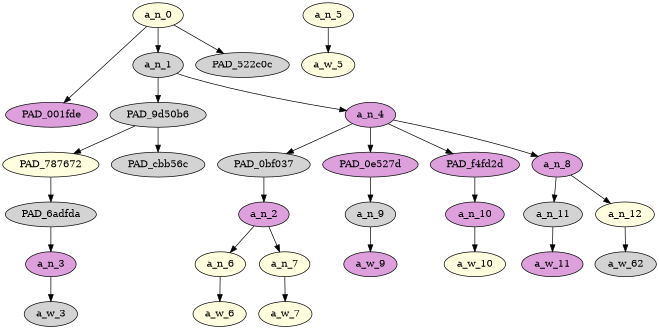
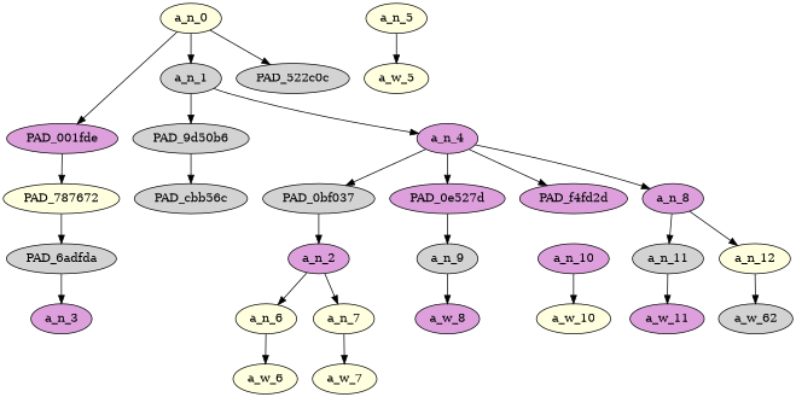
  strict digraph {
    node [div_dir=1 fillcolor=lightyellow index=0 level=1 style=filled text_span="[7]" value=0.22590356]
    a_n_0 [level=5 text_span="[0, 1, 2, 3, 4, 5, 6, 7]" value=1.00000002]
    PAD_001fde [div_dir=-1 fillcolor=plum index=2 level=4]
    a_n_1 [fillcolor=lightgrey level=4 text_span="[0, 1, 2, 3, 4]" value=0.62201327]
    PAD_522c0c [fillcolor=lightgrey index=1 level=4 text_span="[5, 6]" value=0.15150878]
    PAD_787672 [div_dir=-1 index=3 level=3]
    PAD_9d50b6 [fillcolor=lightgrey index=1 level=3 text_span="[4]" value=0.23611679]
    a_n_4 [fillcolor=plum level=3 text_span="[0, 1, 2, 3]" value=0.38527075]
    PAD_6adfda [div_dir=-1 fillcolor=lightgrey index=5 level=2]
    PAD_cbb56c [fillcolor=lightgrey index=3 level=2 text_span="[4]" value=0.23611679]
    PAD_0bf037 [fillcolor=lightgrey index=2 level=3 text_span="[5, 6]" value=0.15150878]
    PAD_0e527d [fillcolor=plum index=1 level=2 text_span="[2]" value=0.10203642]
    PAD_f4fd2d [div_dir=-1 fillcolor=plum index=2 level=2 text_span="[3]" value=0.13315414]
    a_n_8 [fillcolor=plum level=2 text_span="[0, 1]" value=0.14961243]
    a_n_2 [fillcolor=plum index=4 level=2 text_span="[5, 6]" value=0.15150878]
    a_n_3 [div_dir=-1 fillcolor=plum index=7]
-   a_w_3 [div_dir=0 fillcolor=lightgrey index=7 level=0 value=bitches]
    a_n_9 [fillcolor=lightgrey index=2 text_span="[2]" value=0.10203642]
    a_n_10 [div_dir=-1 fillcolor=plum index=3 text_span="[3]" value=0.13315414]
    a_n_11 [fillcolor=lightgrey text_span="[0]" value=0.06567729]
    a_n_12 [index=1 text_span="[1]" value=0.08358033]
    a_n_5 [index=4 text_span="[4]" value=0.23611679]
    a_w_5 [div_dir=0 index=4 level=0 text_span="[4]" value=burberry]
-   a_w_9 [div_dir=0 fillcolor=plum index=2 level=0 text_span="[2]" value=black]
+   a_w_9 [div_dir=0 fillcolor=plum index=2 level=0 text_span="[2]" value=black label=a_w_8]
    a_w_10 [div_dir=0 index=3 level=0 text_span="[3]" value=boots]
    a_w_11 [div_dir=0 fillcolor=plum level=0 text_span="[0]" value=thigh]
    n26 [div_dir=0 fillcolor=lightgrey index=1 label=a_w_62 level=0 text_span="[1]" value=high]
    a_n_6 [index=5 text_span="[5]" value=0.05942133]
    a_n_7 [index=6 text_span="[6]" value=0.09185032]
    a_w_6 [div_dir=0 index=5 level=0 text_span="[5]" value=all]
    a_w_7 [div_dir=0 index=6 level=0 text_span="[6]" value=day]
    a_n_0 -> PAD_001fde
    a_n_0 -> a_n_1
    a_n_0 -> PAD_522c0c
-   PAD_9d50b6 -> PAD_787672
+   PAD_001fde -> PAD_787672
    a_n_1 -> PAD_9d50b6
    a_n_1 -> a_n_4
    PAD_787672 -> PAD_6adfda
    PAD_9d50b6 -> PAD_cbb56c
    a_n_4 -> PAD_0bf037
    a_n_4 -> PAD_0e527d
    a_n_4 -> PAD_f4fd2d
    a_n_4 -> a_n_8
    PAD_6adfda -> a_n_3
    PAD_0bf037 -> a_n_2
    PAD_0e527d -> a_n_9
-   PAD_f4fd2d -> a_n_10
    a_n_8 -> a_n_11
    a_n_8 -> a_n_12
    a_n_2 -> a_n_6
    a_n_2 -> a_n_7
-   a_n_3 -> a_w_3
    a_n_9 -> a_w_9
    a_n_10 -> a_w_10
    a_n_11 -> a_w_11
    a_n_12 -> n26
    a_n_5 -> a_w_5
    a_n_6 -> a_w_6
    a_n_7 -> a_w_7
  }
